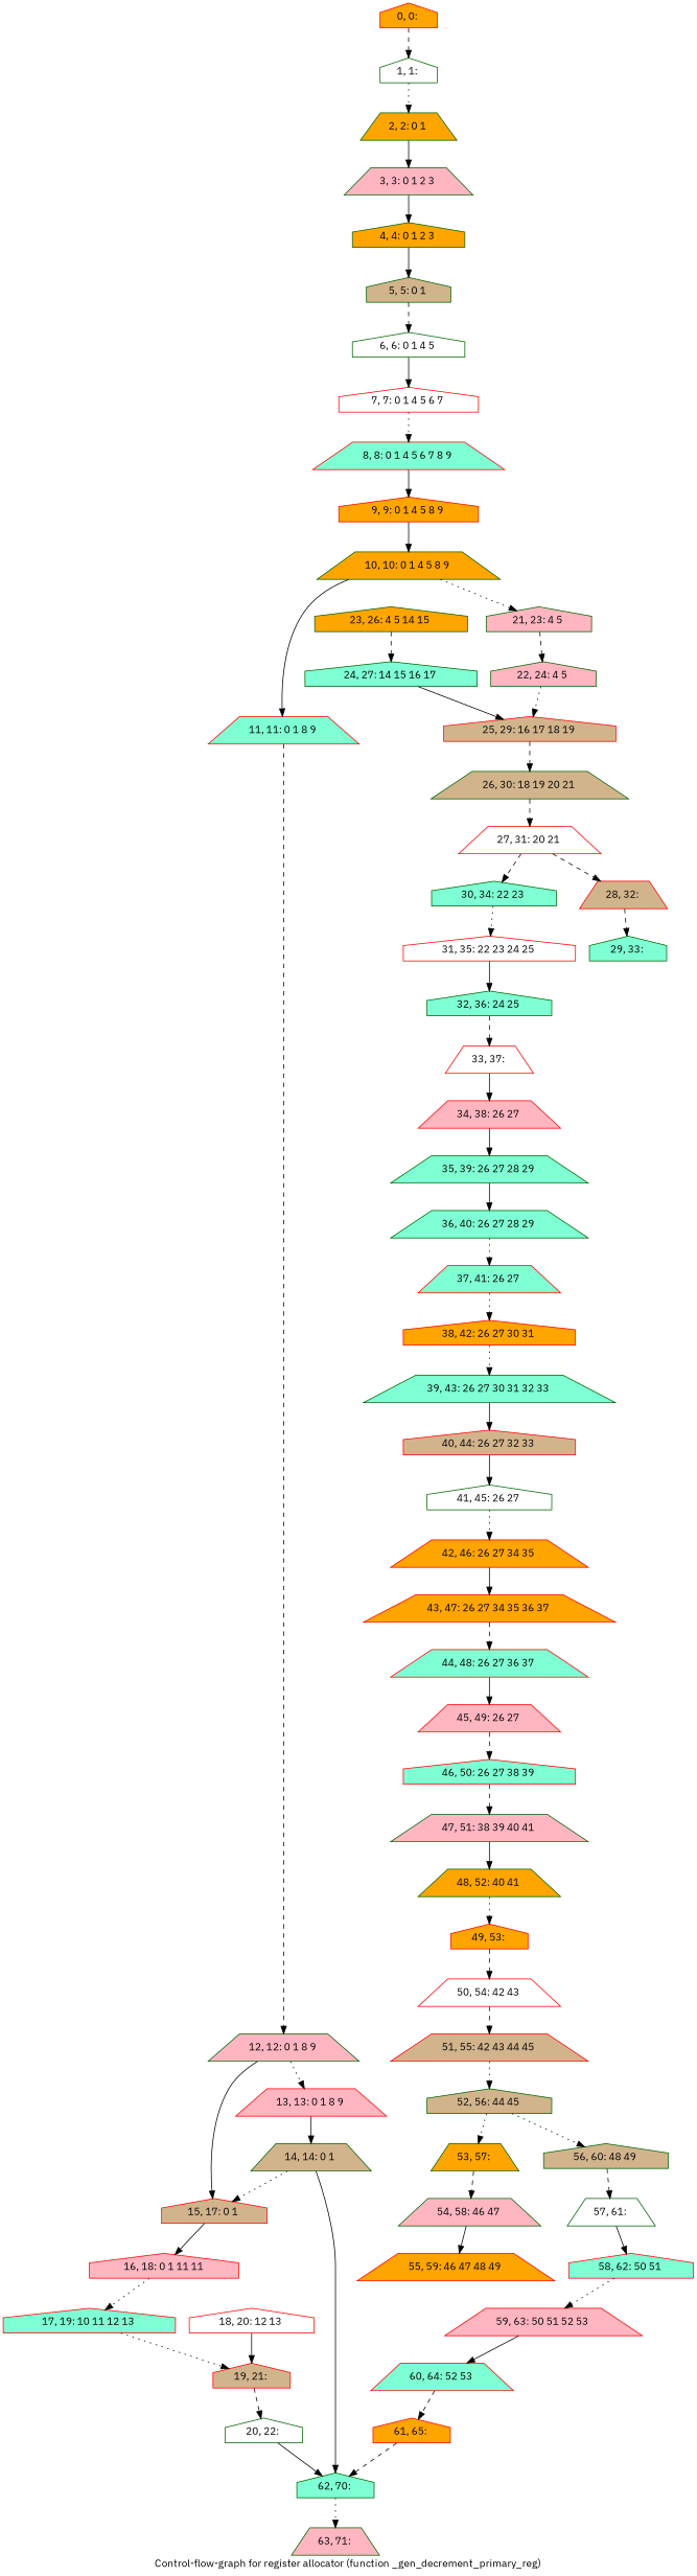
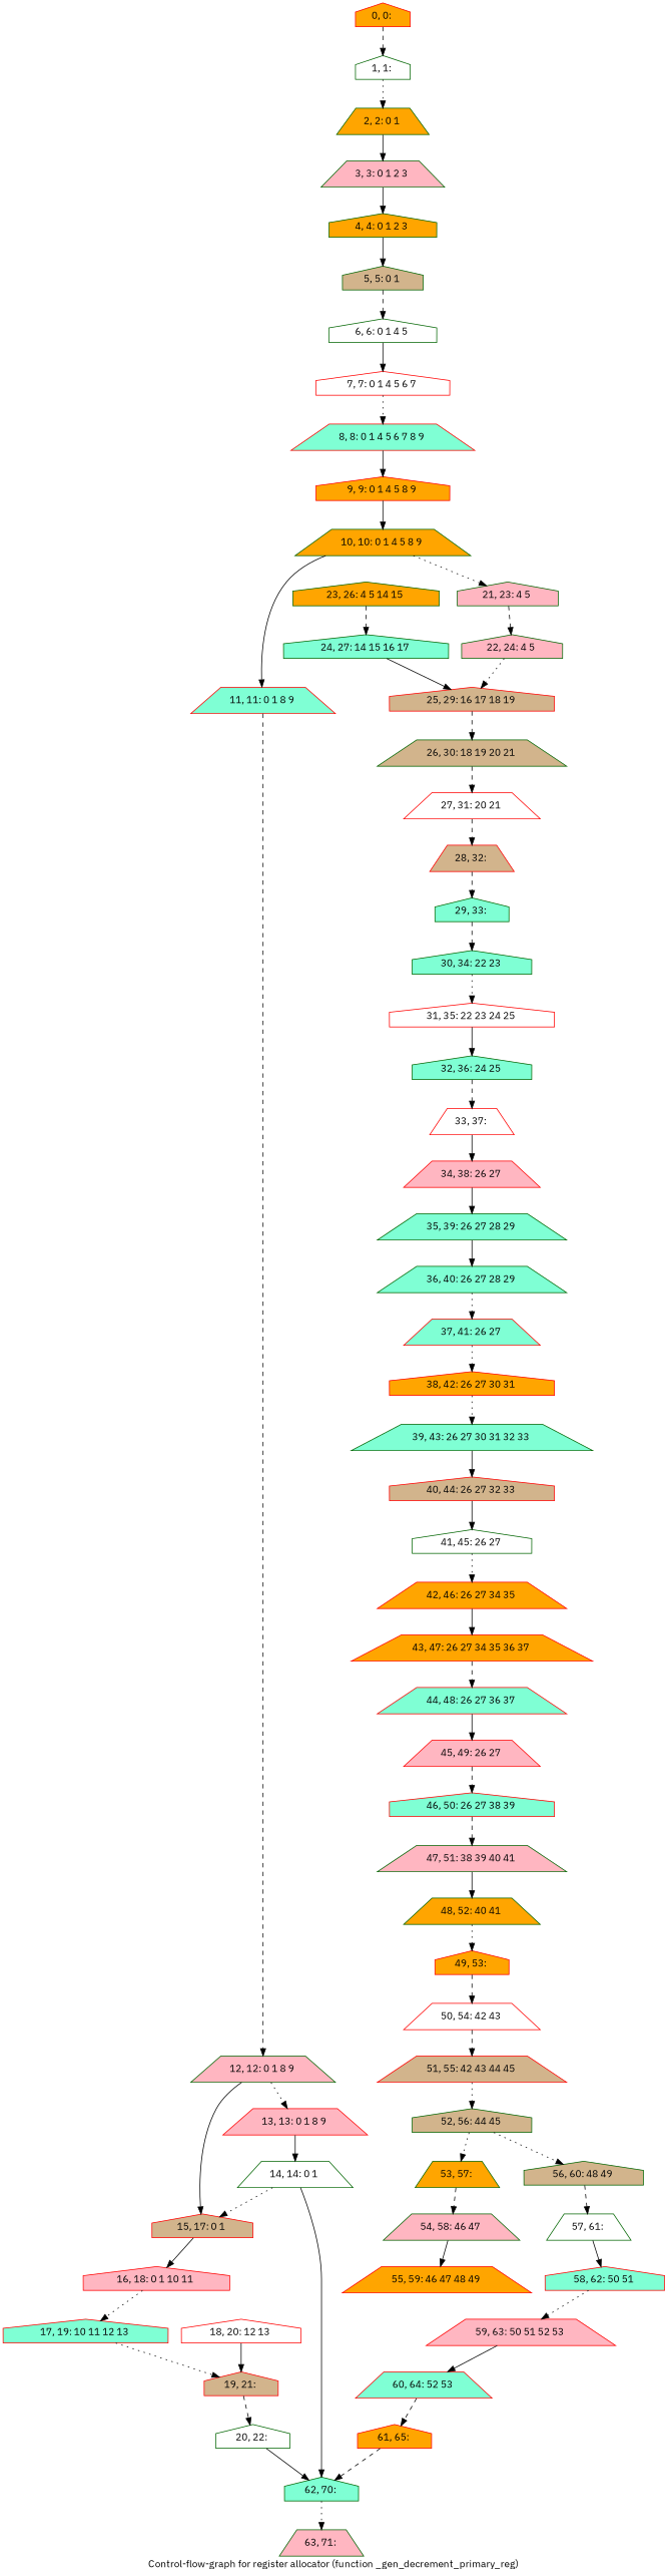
  digraph {
    fontname="IBM Plex Sans"
    label="Control-flow-graph for register allocator (function _gen_decrement_primary_reg)"
    node [color=red fillcolor=aquamarine fontname="IBM Plex Sans" shape=house style=filled]
    edge [fontname="IBM Plex Sans" style=solid]
    n1 [fillcolor=orange label="0, 0: "]
    n2 [color=darkgreen fillcolor=white label="1, 1: "]
    n3 [color=darkgreen fillcolor=orange label="2, 2: 0 1 " shape=trapezium]
    n4 [color=darkgreen fillcolor=lightpink label="3, 3: 0 1 2 3 " shape=trapezium]
    n5 [color=darkgreen fillcolor=orange label="4, 4: 0 1 2 3 "]
    n6 [color=darkgreen fillcolor=tan label="5, 5: 0 1 "]
    n7 [color=darkgreen fillcolor=white label="6, 6: 0 1 4 5 "]
    n8 [fillcolor=white label="7, 7: 0 1 4 5 6 7 "]
    n9 [label="8, 8: 0 1 4 5 6 7 8 9 " shape=trapezium]
    n10 [fillcolor=orange label="9, 9: 0 1 4 5 8 9 "]
    n11 [color=darkgreen fillcolor=orange label="10, 10: 0 1 4 5 8 9 " shape=trapezium]
    n12 [label="11, 11: 0 1 8 9 " shape=trapezium]
    n13 [color=darkgreen fillcolor=lightpink label="21, 23: 4 5 "]
    n14 [color=darkgreen fillcolor=lightpink label="12, 12: 0 1 8 9 " shape=trapezium]
    n15 [color=darkgreen fillcolor=lightpink label="22, 24: 4 5 "]
    n16 [fillcolor=lightpink label="13, 13: 0 1 8 9 " shape=trapezium]
    n17 [fillcolor=tan label="15, 17: 0 1 "]
-   n18 [color=darkgreen fillcolor=tan label="14, 14: 0 1 " shape=trapezium]
-   n19 [fillcolor=lightpink label="16, 18: 0 1 11 11"]
+   n18 [color=darkgreen fillcolor=white label="14, 14: 0 1 " shape=trapezium]
+   n19 [fillcolor=lightpink label="16, 18: 0 1 10 11 "]
    n20 [color=darkgreen label="62, 70: "]
    n21 [color=darkgreen fillcolor=lightpink label="63, 71: " shape=trapezium]
    n22 [label="17, 19: 10 11 12 13 "]
    n23 [fillcolor=tan label="19, 21: "]
    n24 [fillcolor=white label="18, 20: 12 13 "]
    n25 [color=darkgreen fillcolor=white label="20, 22: "]
    n26 [fillcolor=tan label="25, 29: 16 17 18 19 "]
    n27 [color=darkgreen fillcolor=orange label="23, 26: 4 5 14 15 "]
    n28 [color=darkgreen label="24, 27: 14 15 16 17 "]
    n29 [color=darkgreen fillcolor=tan label="26, 30: 18 19 20 21 " shape=trapezium]
    n30 [fillcolor=white label="27, 31: 20 21 " shape=trapezium]
    n31 [fillcolor=tan label="28, 32: " shape=trapezium]
    n32 [color=darkgreen label="29, 33: "]
    n33 [color=darkgreen label="30, 34: 22 23 "]
    n34 [fillcolor=white label="31, 35: 22 23 24 25 "]
    n35 [color=darkgreen label="32, 36: 24 25 "]
    n36 [fillcolor=white label="33, 37: " shape=trapezium]
    n37 [fillcolor=lightpink label="34, 38: 26 27 " shape=trapezium]
    n38 [color=darkgreen label="35, 39: 26 27 28 29 " shape=trapezium]
    n39 [color=darkgreen label="36, 40: 26 27 28 29 " shape=trapezium]
    n40 [label="37, 41: 26 27 " shape=trapezium]
    n41 [fillcolor=orange label="38, 42: 26 27 30 31 "]
    n42 [color=darkgreen label="39, 43: 26 27 30 31 32 33 " shape=trapezium]
    n43 [fillcolor=tan label="40, 44: 26 27 32 33 "]
    n44 [color=darkgreen fillcolor=white label="41, 45: 26 27 "]
    n45 [fillcolor=orange label="42, 46: 26 27 34 35 " shape=trapezium]
    n46 [fillcolor=orange label="43, 47: 26 27 34 35 36 37 " shape=trapezium]
    n47 [label="44, 48: 26 27 36 37 " shape=trapezium]
    n48 [fillcolor=lightpink label="45, 49: 26 27 " shape=trapezium]
    n49 [label="46, 50: 26 27 38 39 "]
    n50 [color=darkgreen fillcolor=lightpink label="47, 51: 38 39 40 41 " shape=trapezium]
    n51 [color=darkgreen fillcolor=orange label="48, 52: 40 41 " shape=trapezium]
    n52 [fillcolor=orange label="49, 53: "]
    n53 [fillcolor=white label="50, 54: 42 43 " shape=trapezium]
    n54 [fillcolor=tan label="51, 55: 42 43 44 45 " shape=trapezium]
    n55 [color=darkgreen fillcolor=tan label="52, 56: 44 45 "]
    n56 [color=darkgreen fillcolor=orange label="53, 57: " shape=trapezium]
    n57 [color=darkgreen fillcolor=tan label="56, 60: 48 49 "]
    n58 [color=darkgreen fillcolor=lightpink label="54, 58: 46 47 " shape=trapezium]
    n59 [fillcolor=orange label="55, 59: 46 47 48 49 " shape=trapezium]
    n60 [color=darkgreen fillcolor=white label="57, 61: " shape=trapezium]
    n61 [label="58, 62: 50 51 "]
    n62 [fillcolor=lightpink label="59, 63: 50 51 52 53 " shape=trapezium]
    n63 [label="60, 64: 52 53 " shape=trapezium]
    n64 [fillcolor=orange label="61, 65: "]
    n1 -> n2 [style=dashed]
    n2 -> n3 [style=dotted]
    n3 -> n4
    n4 -> n5
    n5 -> n6
    n6 -> n7 [style=dashed]
    n7 -> n8
    n8 -> n9 [style=dotted]
    n9 -> n10
    n10 -> n11
    n11 -> n12
    n11 -> n13 [style=dotted]
    n12 -> n14 [style=dashed]
    n13 -> n15 [style=dashed]
    n14 -> n16 [style=dotted]
    n14 -> n17
    n15 -> n26 [style=dotted]
    n16 -> n18
    n17 -> n19
    n18 -> n17 [style=dotted]
    n18 -> n20
    n19 -> n22 [style=dotted]
    n20 -> n21 [style=dotted]
    n22 -> n23 [style=dotted]
    n23 -> n25 [style=dashed]
    n24 -> n23
    n25 -> n20
    n26 -> n29 [style=dashed]
    n27 -> n28 [style=dashed]
    n28 -> n26
    n29 -> n30 [style=dashed]
    n30 -> n31 [style=dashed]
    n31 -> n32 [style=dashed]
-   n30 -> n33 [style=dashed]
+   n32 -> n33 [style=dashed]
    n33 -> n34 [style=dotted]
    n34 -> n35
    n35 -> n36 [style=dashed]
    n36 -> n37
    n37 -> n38
    n38 -> n39
    n39 -> n40 [style=dotted]
    n40 -> n41 [style=dotted]
    n41 -> n42 [style=dotted]
    n42 -> n43
    n43 -> n44
    n44 -> n45 [style=dotted]
    n45 -> n46
    n46 -> n47 [style=dashed]
    n47 -> n48
    n48 -> n49 [style=dashed]
    n49 -> n50 [style=dashed]
    n50 -> n51
    n51 -> n52 [style=dotted]
    n52 -> n53 [style=dashed]
    n53 -> n54 [style=dashed]
    n54 -> n55 [style=dotted]
    n55 -> n56 [style=dotted]
    n55 -> n57 [style=dotted]
    n56 -> n58 [style=dashed]
    n57 -> n60 [style=dashed]
    n58 -> n59
    n60 -> n61
    n61 -> n62 [style=dotted]
    n62 -> n63
    n63 -> n64 [style=dashed]
    n64 -> n20 [style=dashed]
  }
